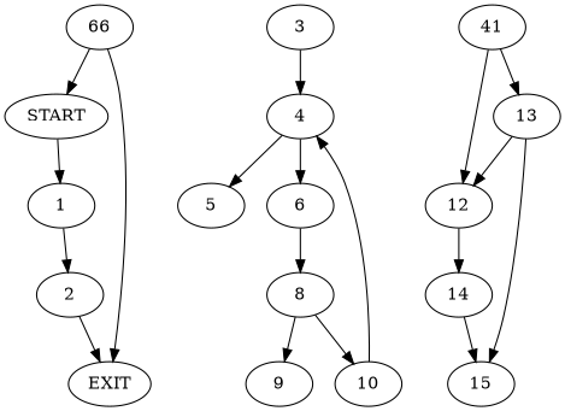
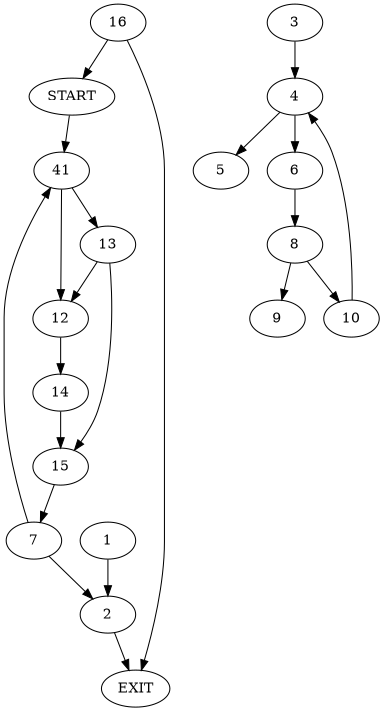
  digraph {
    n1 [label=START]
    1
    2
-   16 [label=66]
+   16
    n5 [label=EXIT]
    3
    4
    5
    6
    8
+   7
    n12 [label=41]
    9
    10
    12
    13
    14
    15
-   n1 -> 1
+   n1 -> n12
    1 -> 2
    2 -> n5
    16 -> n1
    16 -> n5
    3 -> 4
    4 -> 5
    4 -> 6
    6 -> 8
    8 -> 9
    8 -> 10
+   7 -> 2
+   7 -> n12
    n12 -> 12
    n12 -> 13
    10 -> 4
    12 -> 14
    13 -> 12
    13 -> 15
    14 -> 15
+   15 -> 7
  }
